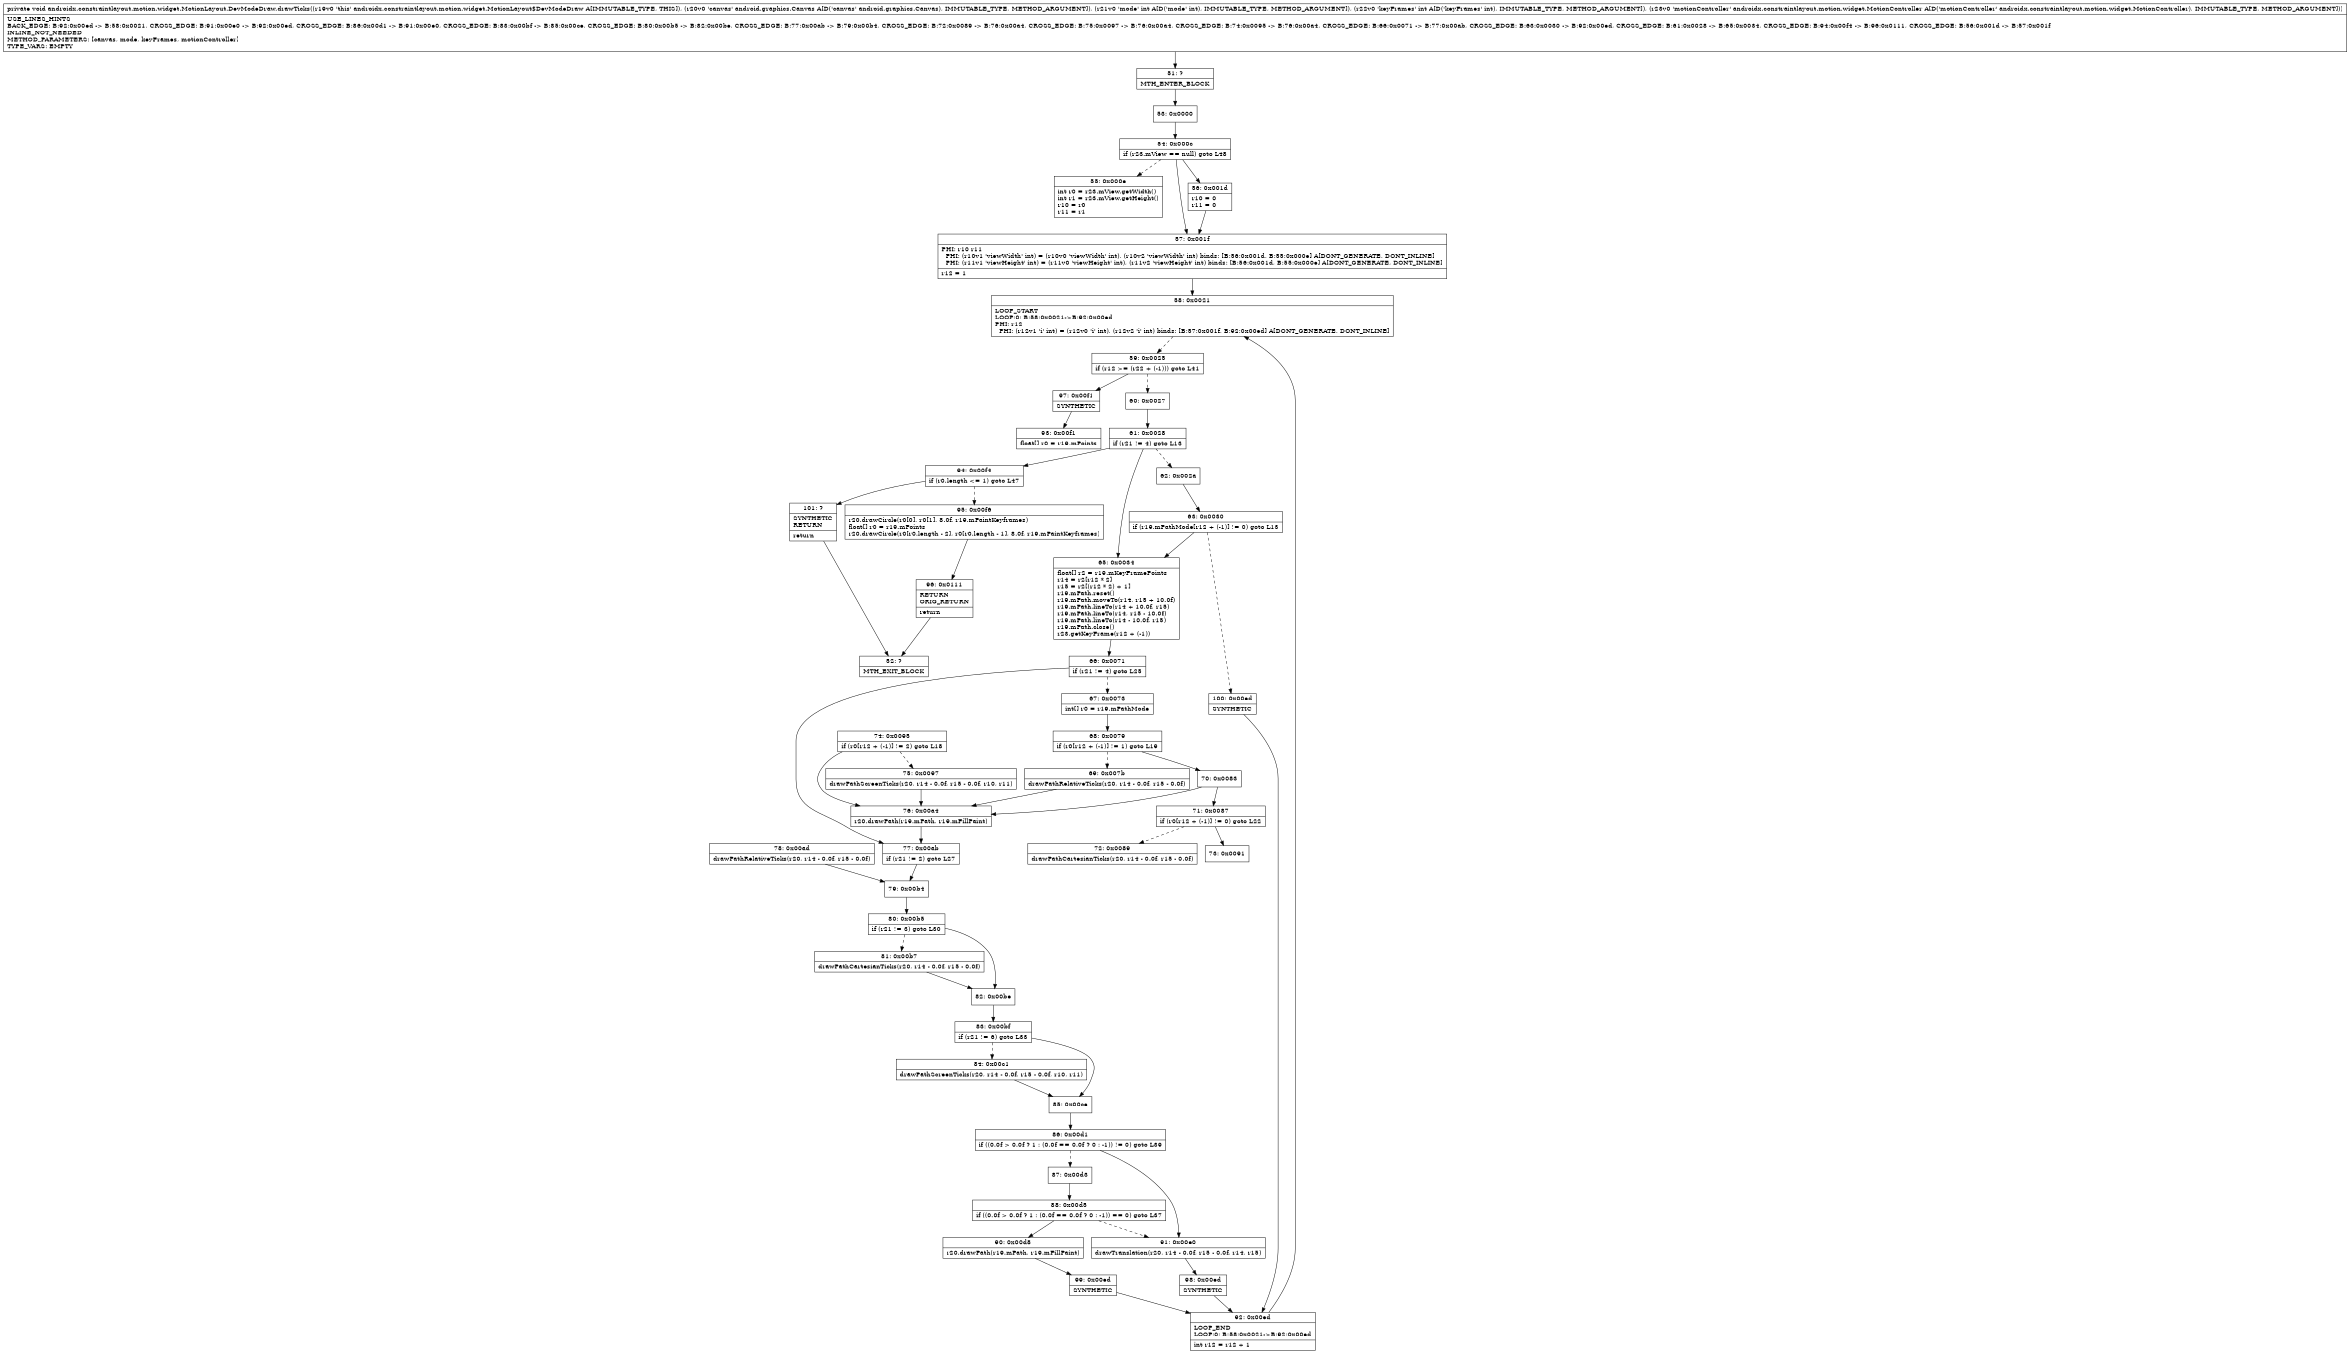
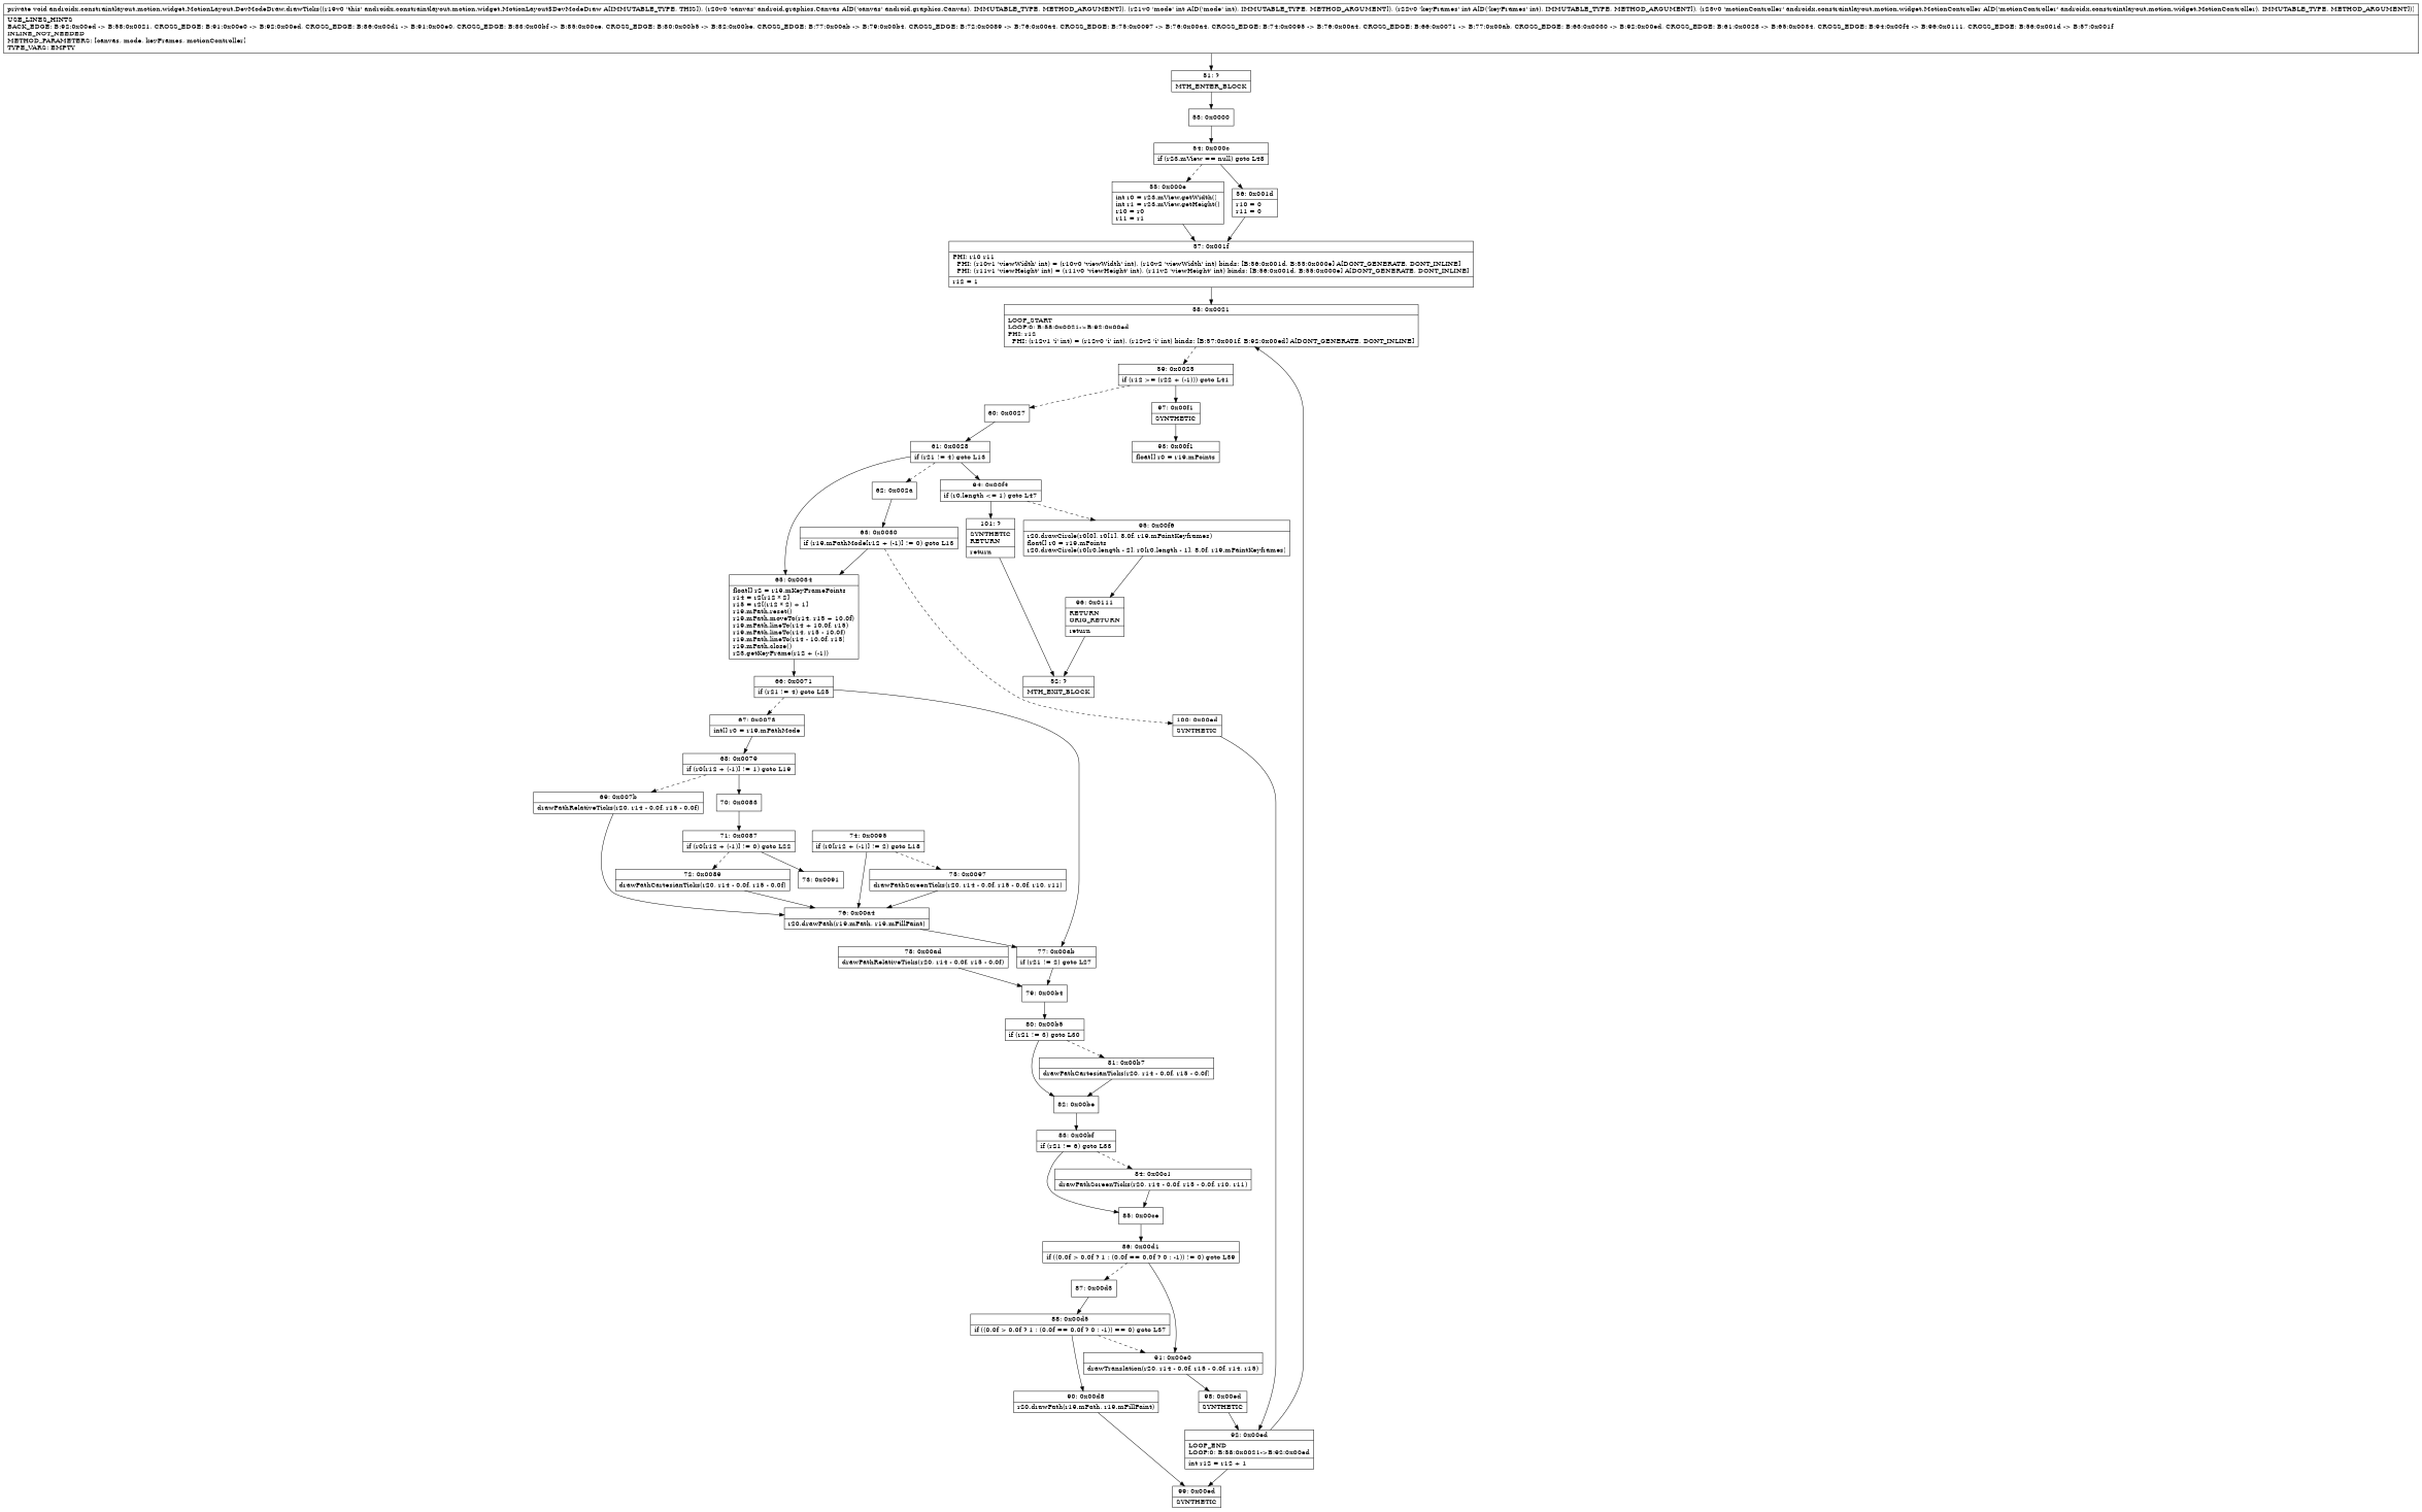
  digraph {
    fontname="DejaVu Serif"
    node [fontname="DejaVu Serif" shape=record]
    edge [fontname="DejaVu Serif"]
    n1 [label="{51\:\ ?|MTH_ENTER_BLOCK\l}"]
    n2 [label="{53\:\ 0x0000}"]
    n3 [label="{54\:\ 0x000c|if (r23.mView == null) goto L48\l}"]
    n4 [label="{55\:\ 0x000e|int r0 = r23.mView.getWidth()\lint r1 = r23.mView.getHeight()\lr10 = r0\lr11 = r1\l}"]
    n5 [label="{56\:\ 0x001d|r10 = 0\lr11 = 0\l}"]
    n6 [label="{57\:\ 0x001f|PHI: r10 r11 \l  PHI: (r10v1 'viewWidth' int) = (r10v0 'viewWidth' int), (r10v2 'viewWidth' int) binds: [B:56:0x001d, B:55:0x000e] A[DONT_GENERATE, DONT_INLINE]\l  PHI: (r11v1 'viewHeight' int) = (r11v0 'viewHeight' int), (r11v2 'viewHeight' int) binds: [B:56:0x001d, B:55:0x000e] A[DONT_GENERATE, DONT_INLINE]\l|r12 = 1\l}"]
    n7 [label="{58\:\ 0x0021|LOOP_START\lLOOP:0: B:58:0x0021\-\>B:92:0x00ed\lPHI: r12 \l  PHI: (r12v1 'i' int) = (r12v0 'i' int), (r12v2 'i' int) binds: [B:57:0x001f, B:92:0x00ed] A[DONT_GENERATE, DONT_INLINE]\l}"]
    n8 [label="{59\:\ 0x0025|if (r12 \>= (r22 + (\-1))) goto L41\l}"]
    n9 [label="{60\:\ 0x0027}"]
    n10 [label="{97\:\ 0x00f1|SYNTHETIC\l}"]
    n11 [label="{61\:\ 0x0028|if (r21 != 4) goto L13\l}"]
    n12 [label="{93\:\ 0x00f1|float[] r0 = r19.mPoints\l}"]
    n13 [label="{62\:\ 0x002a}"]
    n14 [label="{65\:\ 0x0034|float[] r2 = r19.mKeyFramePoints\lr14 = r2[r12 * 2]\lr15 = r2[(r12 * 2) + 1]\lr19.mPath.reset()\lr19.mPath.moveTo(r14, r15 + 10.0f)\lr19.mPath.lineTo(r14 + 10.0f, r15)\lr19.mPath.lineTo(r14, r15 \- 10.0f)\lr19.mPath.lineTo(r14 \- 10.0f, r15)\lr19.mPath.close()\lr23.getKeyFrame(r12 + (\-1))\l}"]
    n15 [label="{94\:\ 0x00f4|if (r0.length \<= 1) goto L47\l}"]
    n16 [label="{63\:\ 0x0030|if (r19.mPathMode[r12 + (\-1)] != 0) goto L13\l}"]
    n17 [label="{66\:\ 0x0071|if (r21 != 4) goto L25\l}"]
    n18 [label="{100\:\ 0x00ed|SYNTHETIC\l}"]
    n19 [label="{92\:\ 0x00ed|LOOP_END\lLOOP:0: B:58:0x0021\-\>B:92:0x00ed\l|int r12 = r12 + 1\l}"]
    n20 [label="{67\:\ 0x0073|int[] r0 = r19.mPathMode\l}"]
    n21 [label="{77\:\ 0x00ab|if (r21 != 2) goto L27\l}"]
    n22 [label="{68\:\ 0x0079|if (r0[r12 + (\-1)] != 1) goto L19\l}"]
    n23 [label="{79\:\ 0x00b4}"]
    n24 [label="{69\:\ 0x007b|drawPathRelativeTicks(r20, r14 \- 0.0f, r15 \- 0.0f)\l}"]
    n25 [label="{70\:\ 0x0083}"]
    n26 [label="{76\:\ 0x00a4|r20.drawPath(r19.mPath, r19.mFillPaint)\l}"]
    n27 [label="{71\:\ 0x0087|if (r0[r12 + (\-1)] != 0) goto L22\l}"]
    n28 [label="{72\:\ 0x0089|drawPathCartesianTicks(r20, r14 \- 0.0f, r15 \- 0.0f)\l}"]
    n29 [label="{73\:\ 0x0091}"]
    n30 [label="{74\:\ 0x0095|if (r0[r12 + (\-1)] != 2) goto L18\l}"]
    n31 [label="{75\:\ 0x0097|drawPathScreenTicks(r20, r14 \- 0.0f, r15 \- 0.0f, r10, r11)\l}"]
    n32 [label="{78\:\ 0x00ad|drawPathRelativeTicks(r20, r14 \- 0.0f, r15 \- 0.0f)\l}"]
    n33 [label="{80\:\ 0x00b5|if (r21 != 3) goto L30\l}"]
    n34 [label="{81\:\ 0x00b7|drawPathCartesianTicks(r20, r14 \- 0.0f, r15 \- 0.0f)\l}"]
    n35 [label="{82\:\ 0x00be}"]
    n36 [label="{83\:\ 0x00bf|if (r21 != 6) goto L33\l}"]
    n37 [label="{84\:\ 0x00c1|drawPathScreenTicks(r20, r14 \- 0.0f, r15 \- 0.0f, r10, r11)\l}"]
    n38 [label="{85\:\ 0x00ce}"]
    n39 [label="{86\:\ 0x00d1|if ((0.0f \> 0.0f ? 1 : (0.0f == 0.0f ? 0 : \-1)) != 0) goto L39\l}"]
    n40 [label="{87\:\ 0x00d3}"]
    n41 [label="{91\:\ 0x00e0|drawTranslation(r20, r14 \- 0.0f, r15 \- 0.0f, r14, r15)\l}"]
    n42 [label="{88\:\ 0x00d5|if ((0.0f \> 0.0f ? 1 : (0.0f == 0.0f ? 0 : \-1)) == 0) goto L37\l}"]
    n43 [label="{98\:\ 0x00ed|SYNTHETIC\l}"]
    n44 [label="{90\:\ 0x00d8|r20.drawPath(r19.mPath, r19.mFillPaint)\l}"]
    n45 [label="{99\:\ 0x00ed|SYNTHETIC\l}"]
    n46 [label="{95\:\ 0x00f6|r20.drawCircle(r0[0], r0[1], 8.0f, r19.mPaintKeyframes)\lfloat[] r0 = r19.mPoints\lr20.drawCircle(r0[r0.length \- 2], r0[r0.length \- 1], 8.0f, r19.mPaintKeyframes)\l}"]
    n47 [label="{101\:\ ?|SYNTHETIC\lRETURN\l|return\l}"]
    n48 [label="{96\:\ 0x0111|RETURN\lORIG_RETURN\l|return\l}"]
    n49 [label="{52\:\ ?|MTH_EXIT_BLOCK\l}"]
    n50 [label="{private void androidx.constraintlayout.motion.widget.MotionLayout.DevModeDraw.drawTicks((r19v0 'this' androidx.constraintlayout.motion.widget.MotionLayout$DevModeDraw A[IMMUTABLE_TYPE, THIS]), (r20v0 'canvas' android.graphics.Canvas A[D('canvas' android.graphics.Canvas), IMMUTABLE_TYPE, METHOD_ARGUMENT]), (r21v0 'mode' int A[D('mode' int), IMMUTABLE_TYPE, METHOD_ARGUMENT]), (r22v0 'keyFrames' int A[D('keyFrames' int), IMMUTABLE_TYPE, METHOD_ARGUMENT]), (r23v0 'motionController' androidx.constraintlayout.motion.widget.MotionController A[D('motionController' androidx.constraintlayout.motion.widget.MotionController), IMMUTABLE_TYPE, METHOD_ARGUMENT]))  | USE_LINES_HINTS\lBACK_EDGE: B:92:0x00ed \-\> B:58:0x0021, CROSS_EDGE: B:91:0x00e0 \-\> B:92:0x00ed, CROSS_EDGE: B:86:0x00d1 \-\> B:91:0x00e0, CROSS_EDGE: B:83:0x00bf \-\> B:85:0x00ce, CROSS_EDGE: B:80:0x00b5 \-\> B:82:0x00be, CROSS_EDGE: B:77:0x00ab \-\> B:79:0x00b4, CROSS_EDGE: B:72:0x0089 \-\> B:76:0x00a4, CROSS_EDGE: B:75:0x0097 \-\> B:76:0x00a4, CROSS_EDGE: B:74:0x0095 \-\> B:76:0x00a4, CROSS_EDGE: B:66:0x0071 \-\> B:77:0x00ab, CROSS_EDGE: B:63:0x0030 \-\> B:92:0x00ed, CROSS_EDGE: B:61:0x0028 \-\> B:65:0x0034, CROSS_EDGE: B:94:0x00f4 \-\> B:96:0x0111, CROSS_EDGE: B:56:0x001d \-\> B:57:0x001f\lINLINE_NOT_NEEDED\lMETHOD_PARAMETERS: [canvas, mode, keyFrames, motionController]\lTYPE_VARS: EMPTY\l}"]
    n1 -> n2
    n2 -> n3
    n3 -> n4 [style=dashed]
    n3 -> n5
-   n3 -> n6
+   n4 -> n6
    n5 -> n6
    n6 -> n7
    n7 -> n8 [style=dashed]
    n8 -> n9 [style=dashed]
    n8 -> n10
    n9 -> n11
    n10 -> n12
    n11 -> n13 [style=dashed]
    n11 -> n14
    n11 -> n15
    n13 -> n16
    n14 -> n17
    n15 -> n46 [style=dashed]
    n15 -> n47
    n16 -> n14
    n16 -> n18 [style=dashed]
    n17 -> n20 [style=dashed]
    n17 -> n21
    n18 -> n19
    n19 -> n7
    n20 -> n22
    n21 -> n23
    n22 -> n24 [style=dashed]
    n22 -> n25
    n23 -> n33
    n24 -> n26
    n25 -> n27
    n26 -> n21
    n27 -> n28 [style=dashed]
    n27 -> n29
-   n25 -> n26
+   n28 -> n26
    n30 -> n26
    n30 -> n31 [style=dashed]
    n31 -> n26
    n32 -> n23
    n33 -> n34 [style=dashed]
    n33 -> n35
    n34 -> n35
    n35 -> n36
    n36 -> n37 [style=dashed]
    n36 -> n38
    n37 -> n38
    n38 -> n39
    n39 -> n40 [style=dashed]
    n39 -> n41
    n40 -> n42
    n41 -> n43
    n42 -> n41 [style=dashed]
    n42 -> n44
    n43 -> n19
    n44 -> n45
-   n45 -> n19
+   n19 -> n45
    n46 -> n48
    n47 -> n49
    n48 -> n49
    n50 -> n1
  }
